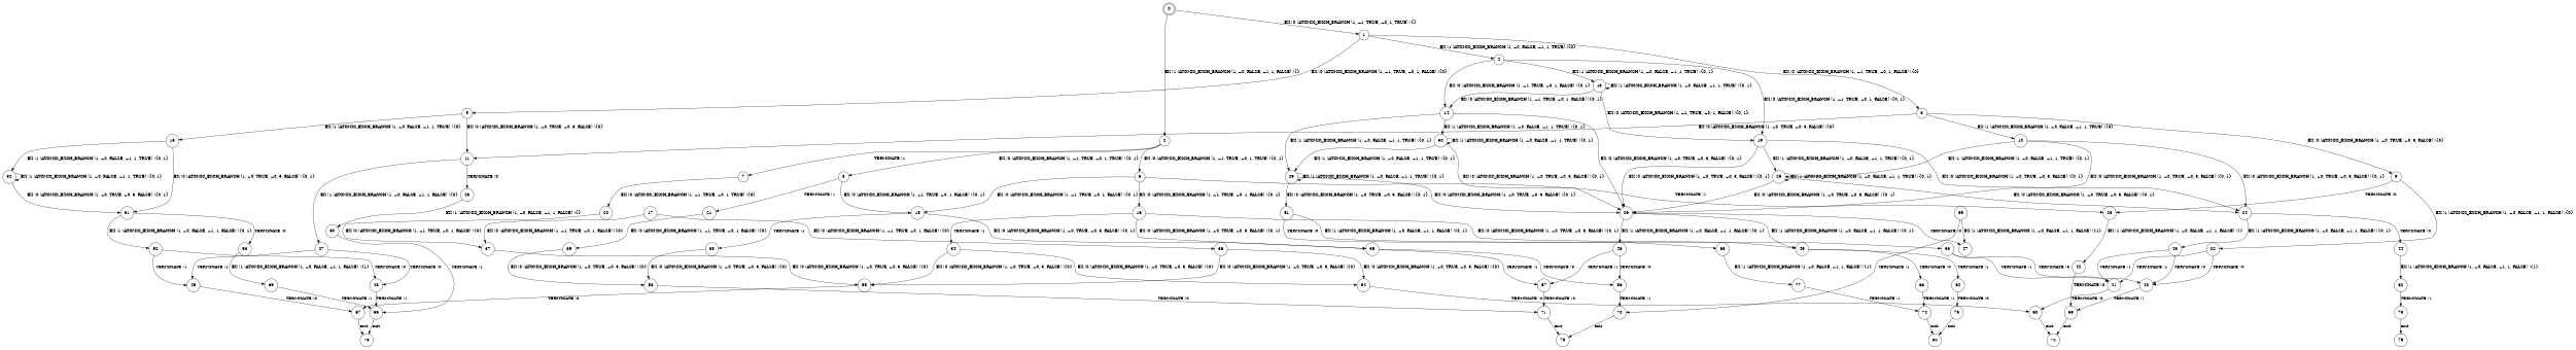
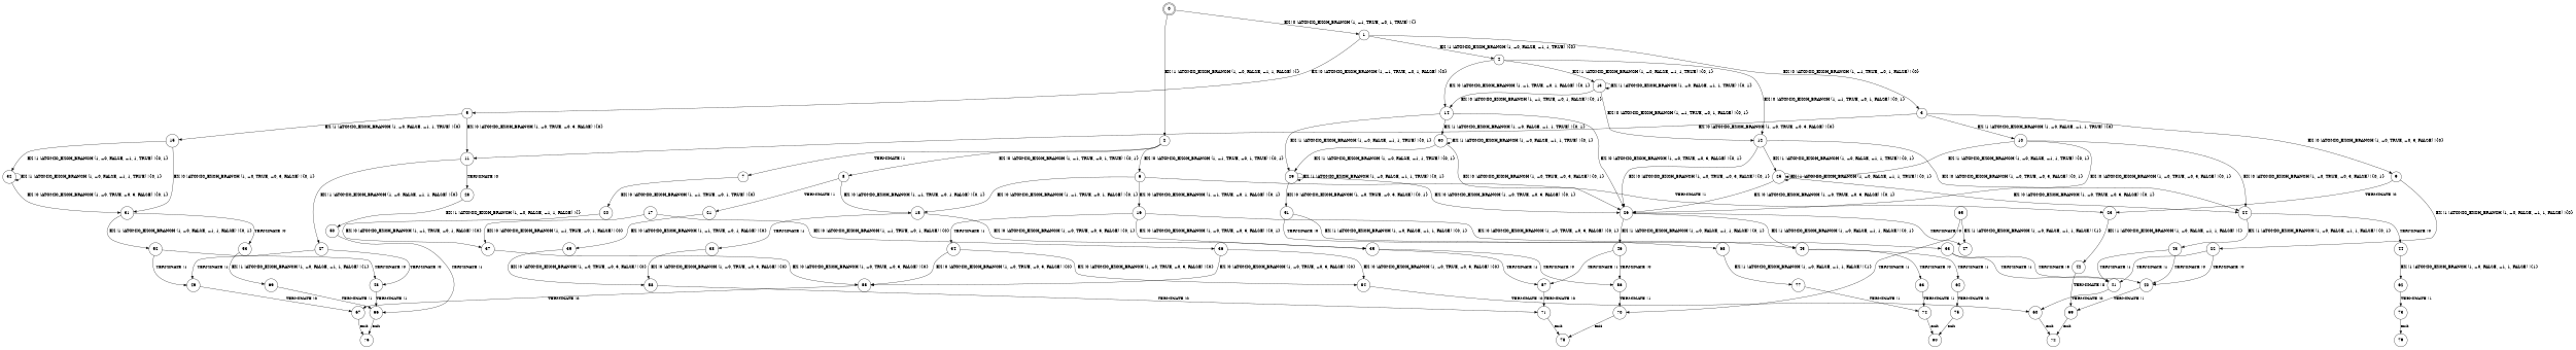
  digraph {
    node [shape=circle]
    0 [peripheries=2]
    1
    2
    3
    4
    5
    6
    7
    8
    9
    10
    11
-   12 [label=19]
+   12
    13
    14
    15
    16
    18
    23
    20
    21
    22
    24
    25
    26
    27
    28
    29
    30
    31
    32
    33
    34
    35
    17
    36
    37
    38
    39
    40
    41
    42
    43
    44
    45
    46
    47
    48
    49
    50
    51
    52
    53
    54
    55
    56
    57
    58
    59
    60
    62
    63
    64
    66
    67
    68
    69
    70
    71
    72
    73
    74
    75
    65
    76
    77
    78
    79
    80
    0 -> 1 [label="EX !0 !ATOMIC_EXCH_BRANCH (1, +1, TRUE, +0, 1, TRUE) !{}"]
    0 -> 2 [label="EX !1 !ATOMIC_EXCH_BRANCH (1, +0, FALSE, +1, 1, FALSE) !{}"]
    1 -> 3 [label="EX !0 !ATOMIC_EXCH_BRANCH (1, +1, TRUE, +0, 1, FALSE) !{0}"]
    1 -> 4 [label="EX !1 !ATOMIC_EXCH_BRANCH (1, +0, FALSE, +1, 1, TRUE) !{0}"]
    1 -> 5 [label="EX !0 !ATOMIC_EXCH_BRANCH (1, +1, TRUE, +0, 1, FALSE) !{0}"]
    2 -> 6 [label="EX !0 !ATOMIC_EXCH_BRANCH (1, +1, TRUE, +0, 1, TRUE) !{0, 1}"]
    2 -> 7 [label="TERMINATE !1"]
    2 -> 8 [label="EX !0 !ATOMIC_EXCH_BRANCH (1, +1, TRUE, +0, 1, TRUE) !{0, 1}"]
    3 -> 9 [label="EX !0 !ATOMIC_EXCH_BRANCH (1, +0, TRUE, +0, 3, FALSE) !{0}"]
    3 -> 10 [label="EX !1 !ATOMIC_EXCH_BRANCH (1, +0, FALSE, +1, 1, TRUE) !{0}"]
    3 -> 11 [label="EX !0 !ATOMIC_EXCH_BRANCH (1, +0, TRUE, +0, 3, FALSE) !{0}"]
    4 -> 12 [label="EX !0 !ATOMIC_EXCH_BRANCH (1, +1, TRUE, +0, 1, FALSE) !{0, 1}"]
    4 -> 13 [label="EX !1 !ATOMIC_EXCH_BRANCH (1, +0, FALSE, +1, 1, TRUE) !{0, 1}"]
    4 -> 14 [label="EX !0 !ATOMIC_EXCH_BRANCH (1, +1, TRUE, +0, 1, FALSE) !{0, 1}"]
    5 -> 11 [label="EX !0 !ATOMIC_EXCH_BRANCH (1, +0, TRUE, +0, 3, FALSE) !{0}"]
    5 -> 15 [label="EX !1 !ATOMIC_EXCH_BRANCH (1, +0, FALSE, +1, 1, TRUE) !{0}"]
    6 -> 16 [label="EX !0 !ATOMIC_EXCH_BRANCH (1, +1, TRUE, +0, 1, FALSE) !{0, 1}"]
    6 -> 18 [label="EX !0 !ATOMIC_EXCH_BRANCH (1, +1, TRUE, +0, 1, FALSE) !{0, 1}"]
    6 -> 23 [label="TERMINATE !1"]
    7 -> 20 [label="EX !0 !ATOMIC_EXCH_BRANCH (1, +1, TRUE, +0, 1, TRUE) !{0}"]
    8 -> 18 [label="EX !0 !ATOMIC_EXCH_BRANCH (1, +1, TRUE, +0, 1, FALSE) !{0, 1}"]
    8 -> 21 [label="TERMINATE !1"]
    9 -> 23 [label="TERMINATE !0"]
    9 -> 22 [label="EX !1 !ATOMIC_EXCH_BRANCH (1, +0, FALSE, +1, 1, FALSE) !{0}"]
    10 -> 24 [label="EX !0 !ATOMIC_EXCH_BRANCH (1, +0, TRUE, +0, 3, FALSE) !{0, 1}"]
    10 -> 25 [label="EX !1 !ATOMIC_EXCH_BRANCH (1, +0, FALSE, +1, 1, TRUE) !{0, 1}"]
    10 -> 26 [label="EX !0 !ATOMIC_EXCH_BRANCH (1, +0, TRUE, +0, 3, FALSE) !{0, 1}"]
    11 -> 27 [label="EX !1 !ATOMIC_EXCH_BRANCH (1, +0, FALSE, +1, 1, FALSE) !{0}"]
    11 -> 28 [label="TERMINATE !0"]
    12 -> 24 [label="EX !0 !ATOMIC_EXCH_BRANCH (1, +0, TRUE, +0, 3, FALSE) !{0, 1}"]
    12 -> 25 [label="EX !1 !ATOMIC_EXCH_BRANCH (1, +0, FALSE, +1, 1, TRUE) !{0, 1}"]
    12 -> 26 [label="EX !0 !ATOMIC_EXCH_BRANCH (1, +0, TRUE, +0, 3, FALSE) !{0, 1}"]
    13 -> 12 [label="EX !0 !ATOMIC_EXCH_BRANCH (1, +1, TRUE, +0, 1, FALSE) !{0, 1}"]
    13 -> 13 [label="EX !1 !ATOMIC_EXCH_BRANCH (1, +0, FALSE, +1, 1, TRUE) !{0, 1}"]
    13 -> 14 [label="EX !0 !ATOMIC_EXCH_BRANCH (1, +1, TRUE, +0, 1, FALSE) !{0, 1}"]
    14 -> 26 [label="EX !0 !ATOMIC_EXCH_BRANCH (1, +0, TRUE, +0, 3, FALSE) !{0, 1}"]
    14 -> 29 [label="EX !1 !ATOMIC_EXCH_BRANCH (1, +0, FALSE, +1, 1, TRUE) !{0, 1}"]
    14 -> 30 [label="EX !1 !ATOMIC_EXCH_BRANCH (1, +0, FALSE, +1, 1, TRUE) !{0, 1}"]
    15 -> 31 [label="EX !0 !ATOMIC_EXCH_BRANCH (1, +0, TRUE, +0, 3, FALSE) !{0, 1}"]
    15 -> 32 [label="EX !1 !ATOMIC_EXCH_BRANCH (1, +0, FALSE, +1, 1, TRUE) !{0, 1}"]
    16 -> 33 [label="EX !0 !ATOMIC_EXCH_BRANCH (1, +0, TRUE, +0, 3, FALSE) !{0, 1}"]
    16 -> 34 [label="TERMINATE !1"]
    16 -> 35 [label="EX !0 !ATOMIC_EXCH_BRANCH (1, +0, TRUE, +0, 3, FALSE) !{0, 1}"]
    18 -> 35 [label="EX !0 !ATOMIC_EXCH_BRANCH (1, +0, TRUE, +0, 3, FALSE) !{0, 1}"]
    18 -> 38 [label="TERMINATE !1"]
    23 -> 42 [label="EX !1 !ATOMIC_EXCH_BRANCH (1, +0, FALSE, +1, 1, FALSE) !{}"]
    20 -> 37 [label="EX !0 !ATOMIC_EXCH_BRANCH (1, +1, TRUE, +0, 1, FALSE) !{0}"]
    21 -> 39 [label="EX !0 !ATOMIC_EXCH_BRANCH (1, +1, TRUE, +0, 1, FALSE) !{0}"]
    22 -> 40 [label="TERMINATE !0"]
    22 -> 41 [label="TERMINATE !1"]
    24 -> 43 [label="EX !1 !ATOMIC_EXCH_BRANCH (1, +0, FALSE, +1, 1, FALSE) !{0, 1}"]
    24 -> 44 [label="TERMINATE !0"]
    25 -> 24 [label="EX !0 !ATOMIC_EXCH_BRANCH (1, +0, TRUE, +0, 3, FALSE) !{0, 1}"]
    25 -> 25 [label="EX !1 !ATOMIC_EXCH_BRANCH (1, +0, FALSE, +1, 1, TRUE) !{0, 1}"]
    25 -> 26 [label="EX !0 !ATOMIC_EXCH_BRANCH (1, +0, TRUE, +0, 3, FALSE) !{0, 1}"]
    26 -> 45 [label="EX !1 !ATOMIC_EXCH_BRANCH (1, +0, FALSE, +1, 1, FALSE) !{0, 1}"]
    26 -> 46 [label="EX !1 !ATOMIC_EXCH_BRANCH (1, +0, FALSE, +1, 1, FALSE) !{0, 1}"]
    26 -> 47 [label="TERMINATE !0"]
    27 -> 48 [label="TERMINATE !0"]
    27 -> 49 [label="TERMINATE !1"]
    28 -> 50 [label="EX !1 !ATOMIC_EXCH_BRANCH (1, +0, FALSE, +1, 1, FALSE) !{}"]
    29 -> 26 [label="EX !0 !ATOMIC_EXCH_BRANCH (1, +0, TRUE, +0, 3, FALSE) !{0, 1}"]
    29 -> 29 [label="EX !1 !ATOMIC_EXCH_BRANCH (1, +0, FALSE, +1, 1, TRUE) !{0, 1}"]
    29 -> 51 [label="EX !0 !ATOMIC_EXCH_BRANCH (1, +0, TRUE, +0, 3, FALSE) !{0, 1}"]
    30 -> 26 [label="EX !0 !ATOMIC_EXCH_BRANCH (1, +0, TRUE, +0, 3, FALSE) !{0, 1}"]
    30 -> 29 [label="EX !1 !ATOMIC_EXCH_BRANCH (1, +0, FALSE, +1, 1, TRUE) !{0, 1}"]
    30 -> 30 [label="EX !1 !ATOMIC_EXCH_BRANCH (1, +0, FALSE, +1, 1, TRUE) !{0, 1}"]
    31 -> 52 [label="EX !1 !ATOMIC_EXCH_BRANCH (1, +0, FALSE, +1, 1, FALSE) !{0, 1}"]
    31 -> 53 [label="TERMINATE !0"]
    32 -> 31 [label="EX !0 !ATOMIC_EXCH_BRANCH (1, +0, TRUE, +0, 3, FALSE) !{0, 1}"]
    32 -> 32 [label="EX !1 !ATOMIC_EXCH_BRANCH (1, +0, FALSE, +1, 1, TRUE) !{0, 1}"]
    33 -> 40 [label="TERMINATE !8"]
    33 -> 41 [label="TERMINATE !1"]
    34 -> 54 [label="EX !0 !ATOMIC_EXCH_BRANCH (1, +0, TRUE, +0, 3, FALSE) !{0}"]
    34 -> 55 [label="EX !0 !ATOMIC_EXCH_BRANCH (1, +0, TRUE, +0, 3, FALSE) !{0}"]
    35 -> 56 [label="TERMINATE !0"]
    35 -> 57 [label="TERMINATE !1"]
    17 -> 36 [label="EX !0 !ATOMIC_EXCH_BRANCH (1, +1, TRUE, +0, 1, FALSE) !{0}"]
    17 -> 37 [label="EX !0 !ATOMIC_EXCH_BRANCH (1, +1, TRUE, +0, 1, FALSE) !{0}"]
    36 -> 54 [label="EX !0 !ATOMIC_EXCH_BRANCH (1, +0, TRUE, +0, 3, FALSE) !{0}"]
    36 -> 55 [label="EX !0 !ATOMIC_EXCH_BRANCH (1, +0, TRUE, +0, 3, FALSE) !{0}"]
    37 -> 55 [label="EX !0 !ATOMIC_EXCH_BRANCH (1, +0, TRUE, +0, 3, FALSE) !{0}"]
    38 -> 58 [label="EX !0 !ATOMIC_EXCH_BRANCH (1, +0, TRUE, +0, 3, FALSE) !{0}"]
    39 -> 58 [label="EX !0 !ATOMIC_EXCH_BRANCH (1, +0, TRUE, +0, 3, FALSE) !{0}"]
    40 -> 59 [label="TERMINATE !1"]
    41 -> 60 [label="TERMINATE !0"]
    42 -> 59 [label="TERMINATE !0"]
    43 -> 40 [label="TERMINATE !0"]
    43 -> 41 [label="TERMINATE !1"]
    44 -> 62 [label="EX !1 !ATOMIC_EXCH_BRANCH (1, +0, FALSE, +1, 1, FALSE) !{1}"]
    45 -> 63 [label="TERMINATE !0"]
    45 -> 64 [label="TERMINATE !1"]
    46 -> 56 [label="TERMINATE !0"]
    46 -> 57 [label="TERMINATE !1"]
    48 -> 66 [label="TERMINATE !1"]
    49 -> 67 [label="TERMINATE !0"]
    50 -> 66 [label="TERMINATE !1"]
    51 -> 45 [label="EX !1 !ATOMIC_EXCH_BRANCH (1, +0, FALSE, +1, 1, FALSE) !{0, 1}"]
    51 -> 68 [label="TERMINATE !0"]
    52 -> 48 [label="TERMINATE !0"]
    52 -> 49 [label="TERMINATE !1"]
    53 -> 69 [label="EX !1 !ATOMIC_EXCH_BRANCH (1, +0, FALSE, +1, 1, FALSE) !{1}"]
    54 -> 60 [label="TERMINATE !0"]
    55 -> 67 [label="TERMINATE !0"]
    56 -> 70 [label="TERMINATE !1"]
    57 -> 71 [label="TERMINATE !0"]
    58 -> 71 [label="TERMINATE !0"]
    59 -> 72 [label=exit]
    60 -> 72 [label=exit]
    62 -> 73 [label="TERMINATE !1"]
    63 -> 74 [label="TERMINATE !1"]
    64 -> 75 [label="TERMINATE !0"]
    66 -> 76 [label=exit]
    67 -> 76 [label=exit]
    68 -> 77 [label="EX !1 !ATOMIC_EXCH_BRANCH (1, +0, FALSE, +1, 1, FALSE) !{1}"]
    69 -> 66 [label="TERMINATE !1"]
    70 -> 78 [label=exit]
    71 -> 78 [label=exit]
    73 -> 79 [label=exit]
    74 -> 80 [label=exit]
    75 -> 80 [label=exit]
    65 -> 47 [label="EX !1 !ATOMIC_EXCH_BRANCH (1, +0, FALSE, +1, 1, FALSE) !{1}"]
    65 -> 70 [label="TERMINATE !1"]
    77 -> 74 [label="TERMINATE !1"]
  }
